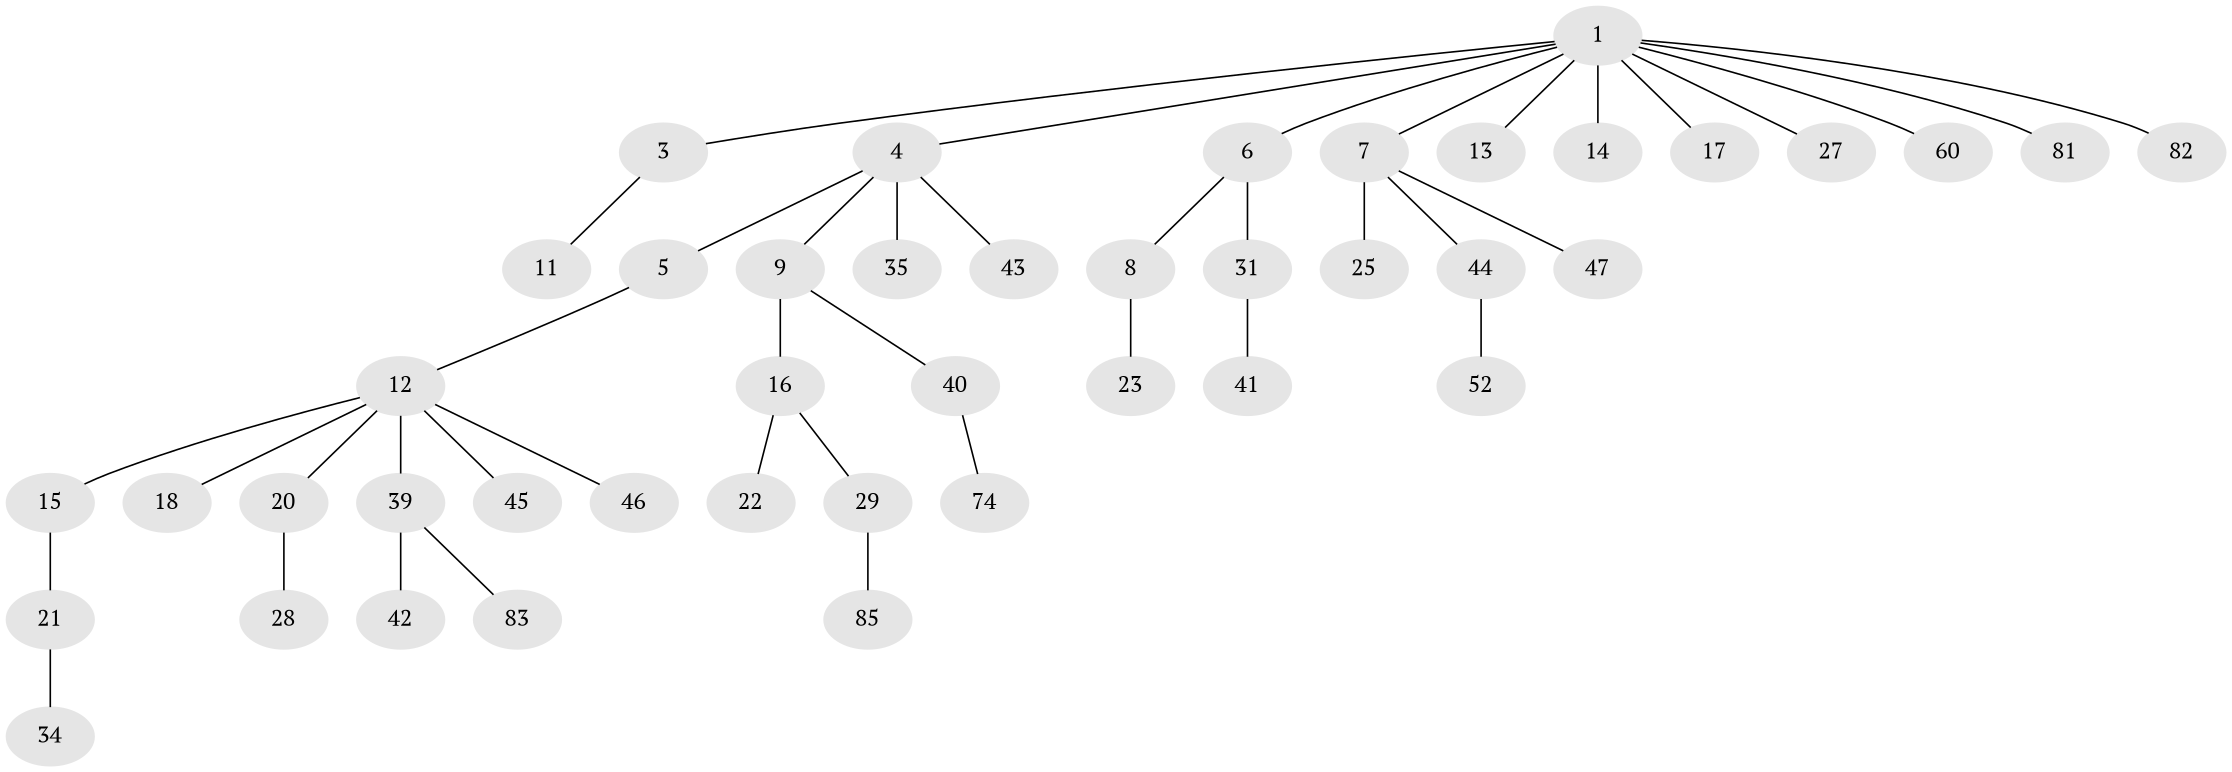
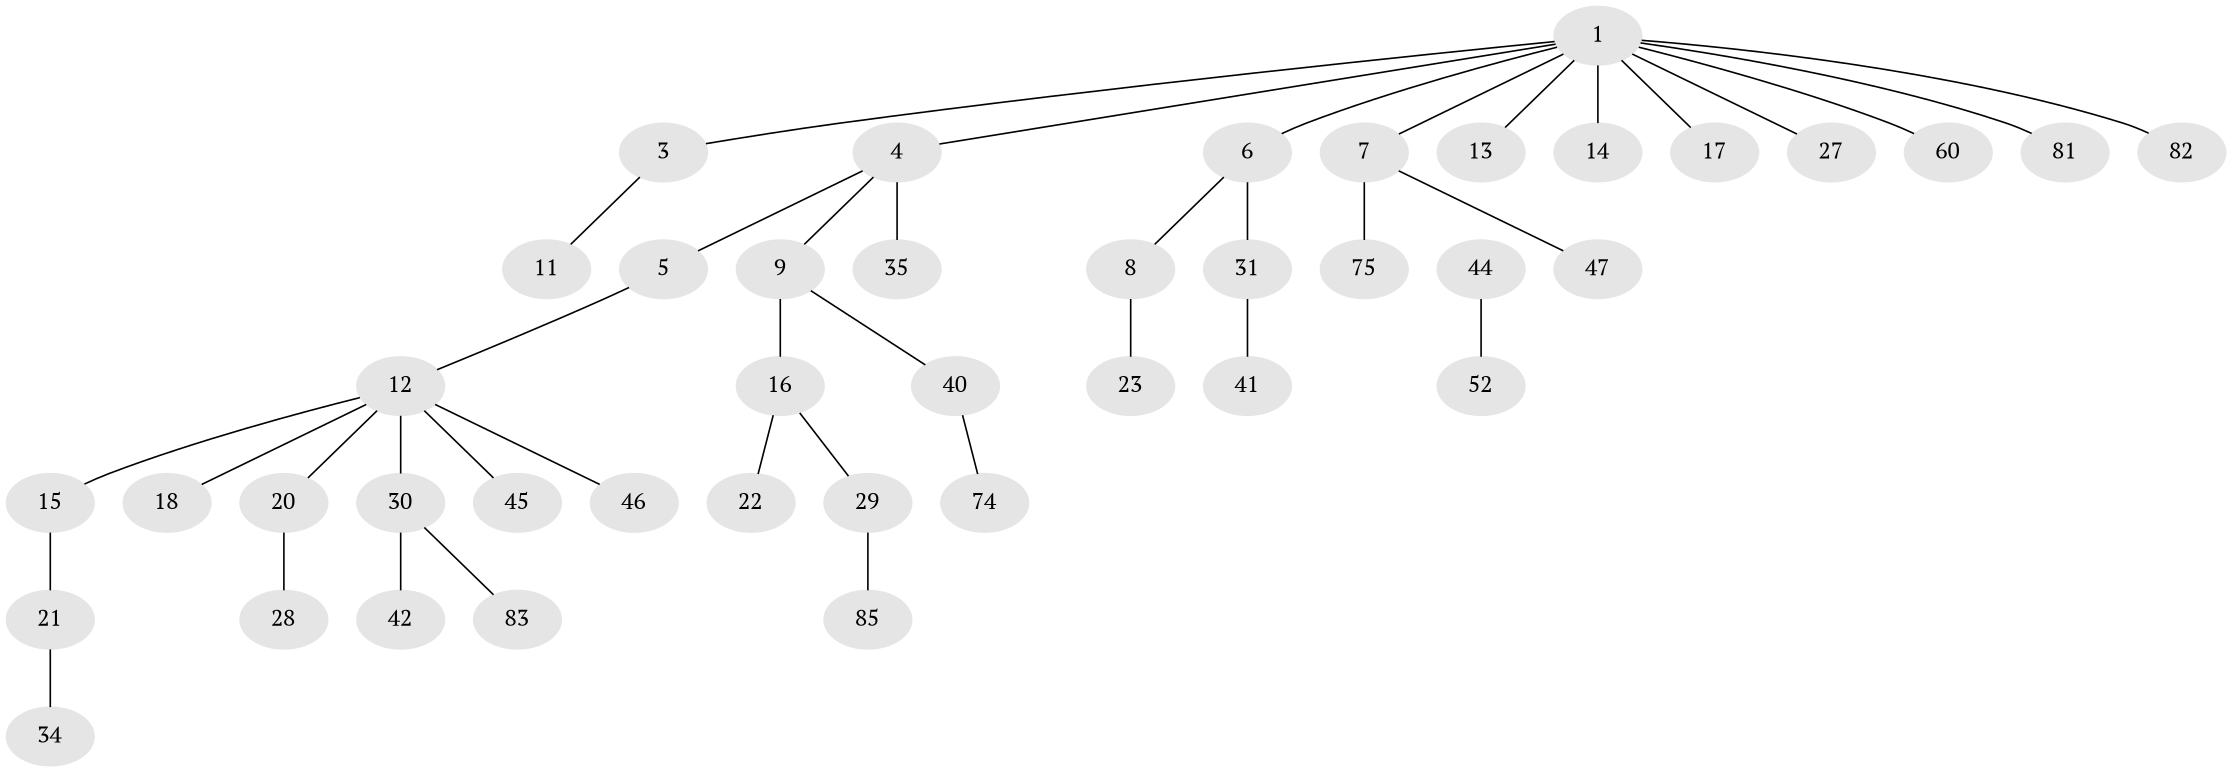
  graph {
    fontname="PT Serif"
    node [color=gray90 fontname="PT Serif" style=filled]
    edge [fontname="PT Serif"]
    1 [super="+2"]
    3
    4
    6 [super="+69"]
    7
    13 [super="+32"]
    14
    17 [super="+59+50"]
    27
    60
    81
    82
    11 [super="+37+19"]
    5 [super="+24+70+87"]
    9 [super="+10+76"]
    35
-   43 [super="+55"]
    8
    31 [super="+54"]
-   25 [super="+26+75+88+64"]
+   25 [super="+26+75+88+64" label=75]
    44 [super="+49"]
    47
    12 [super="+61+38"]
    16 [super="+33"]
    40
    15 [super="+39"]
    18
    20
-   30 [label=39]
+   30
    45 [super="+53"]
    46 [super="+58+51"]
    23
    41 [super="+79"]
    52 [super="+72"]
    22 [super="+36"]
    29
    74
    21 [super="+56"]
    28 [super="+67+48"]
    42
    83
    34 [super="+66+78"]
    85
    1 -- 3
    1 -- 4
    1 -- 6
    1 -- 7
    1 -- 13
    1 -- 14
    1 -- 17
    1 -- 27
    1 -- 60
    1 -- 81
    1 -- 82
    3 -- 11
    4 -- 5
    4 -- 9
    4 -- 35
-   4 -- 43
    6 -- 8
    6 -- 31
    7 -- 25
-   7 -- 44
    7 -- 47
    5 -- 12
    9 -- 16
    9 -- 40
    8 -- 23
    31 -- 41
    44 -- 52
    12 -- 15
    12 -- 18
    12 -- 20
    12 -- 30
    12 -- 45
    12 -- 46
    16 -- 22
    16 -- 29
    40 -- 74
    15 -- 21
    20 -- 28
    30 -- 42
    30 -- 83
    29 -- 85
    21 -- 34
  }
